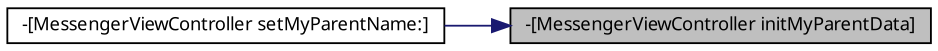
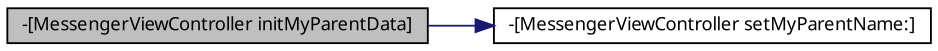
  digraph {
    rankdir=LR
    node [color=black fontname="FreeSans.ttf" fontsize=10 shape=record style=filled]
    n1 [fillcolor=grey75 fontcolor=black height=0.2 label="-[MessengerViewController initMyParentData]" width=0.4]
    n2 [fillcolor=white height=0.2 label="-[MessengerViewController setMyParentName:]" width=0.4]
-   n2 -> n1 [color=midnightblue fontname="FreeSans.ttf" fontsize=10 labelfontname="FreeSans.ttf" labelfontsize=10 style=solid]
+   n1 -> n2 [color=midnightblue fontname="FreeSans.ttf" fontsize=10 labelfontname="FreeSans.ttf" labelfontsize=10 style=solid]
  }
